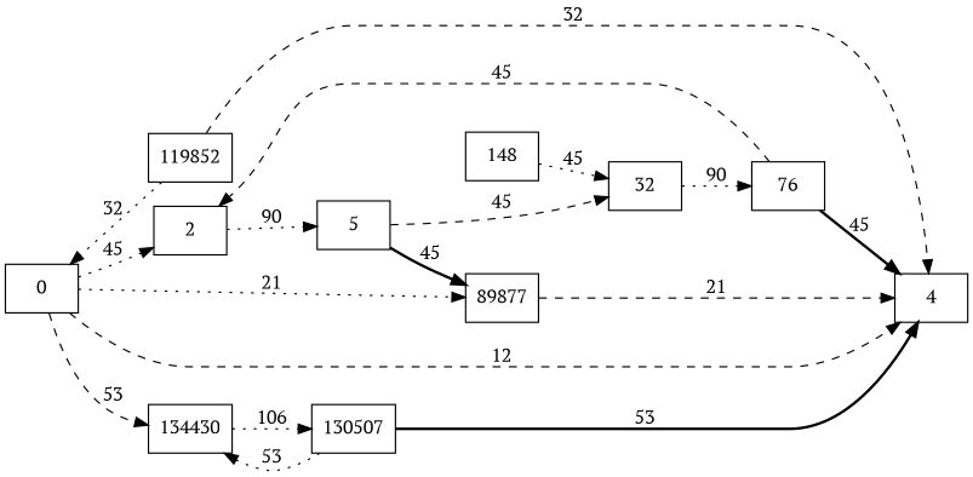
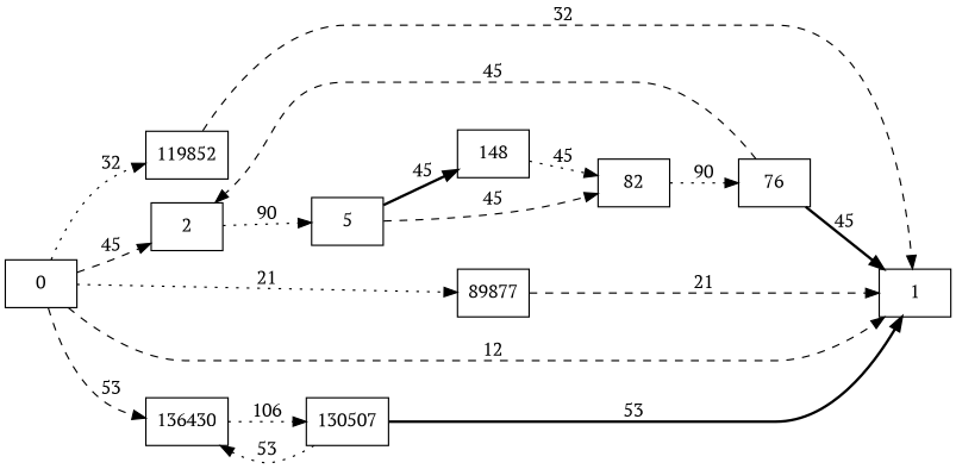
  digraph {
    fontname="PT Serif"
    rankdir=LR
    node [fontname="PT Serif" shape=rectangle]
    edge [fontname="PT Serif" style=dotted]
    2
    5
-   32
+   32 [label=82]
    n4 [label=148]
    76
-   1 [label=4]
+   1
    89877
    119852
    n9 [label=130507]
-   134430
+   134430 [label=136430]
    0
    2 -> 5 [label=90]
    5 -> 32 [label=45 style=dashed]
-   5 -> 89877 [label=45 style=bold]
+   5 -> n4 [label=45 style=bold]
    32 -> 76 [label=90]
    n4 -> 32 [label=45]
    76 -> 2 [label=45 style=dashed]
    76 -> 1 [label=45 style=bold]
    89877 -> 1 [label=21 style=dashed]
    119852 -> 1 [label=32 style=dashed]
    n9 -> 1 [label=53 style=bold]
    n9 -> 134430 [label=53]
    134430 -> n9 [label=106]
-   0 -> 2 [label=45]
+   0 -> 2 [label=45 style=dashed]
    0 -> 1 [label=12 style=dashed]
    0 -> 89877 [label=21]
-   119852 -> 0 [label=32]
+   0 -> 119852 [label=32]
    0 -> 134430 [label=53 style=dashed]
  }
